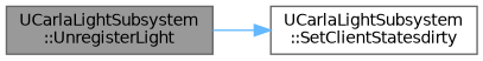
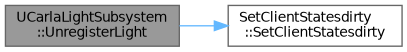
  digraph {
    rankdir=LR
    node [fontname=Helvetica fontsize=10 shape=box style=filled]
    n1 [color=gray40 fillcolor=grey60 fontcolor=black height=0.2 label="UCarlaLightSubsystem\l::UnregisterLight" width=0.4]
-   n2 [color=grey40 fillcolor=white height=0.2 label="UCarlaLightSubsystem\l::SetClientStatesdirty" width=0.4]
+   n2 [color=grey40 fillcolor=white height=0.2 label="SetClientStatesdirty\l::SetClientStatesdirty" width=0.4]
    n1 -> n2 [color=steelblue1 fontname=Helvetica fontsize=10 labelfontname=Helvetica labelfontsize=10 style=solid]
  }
